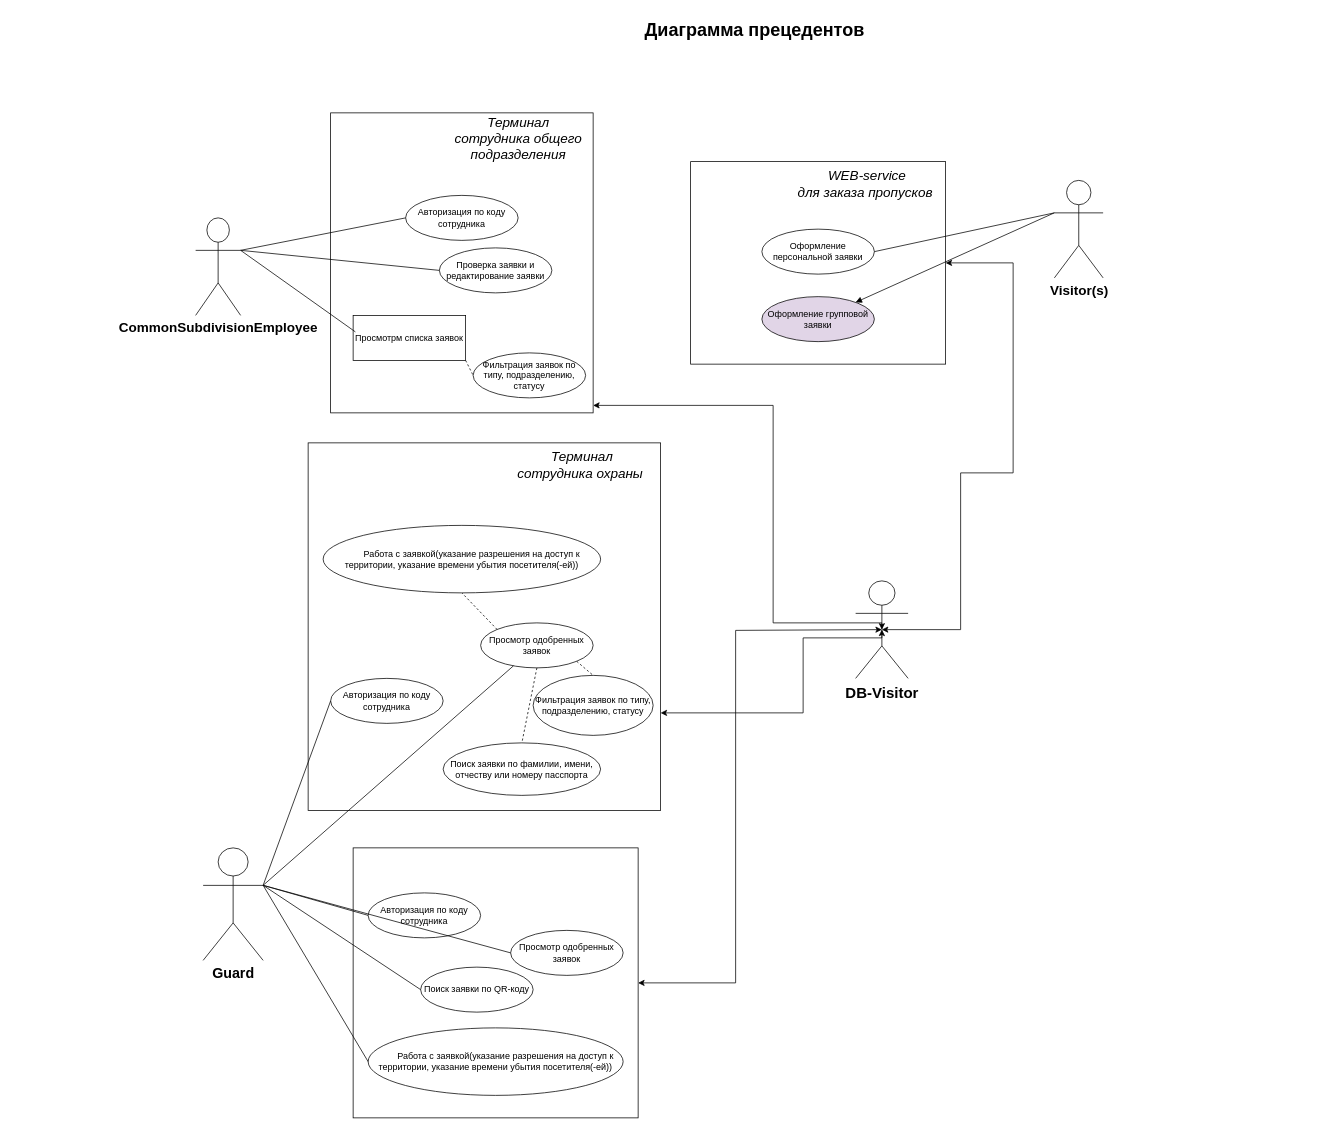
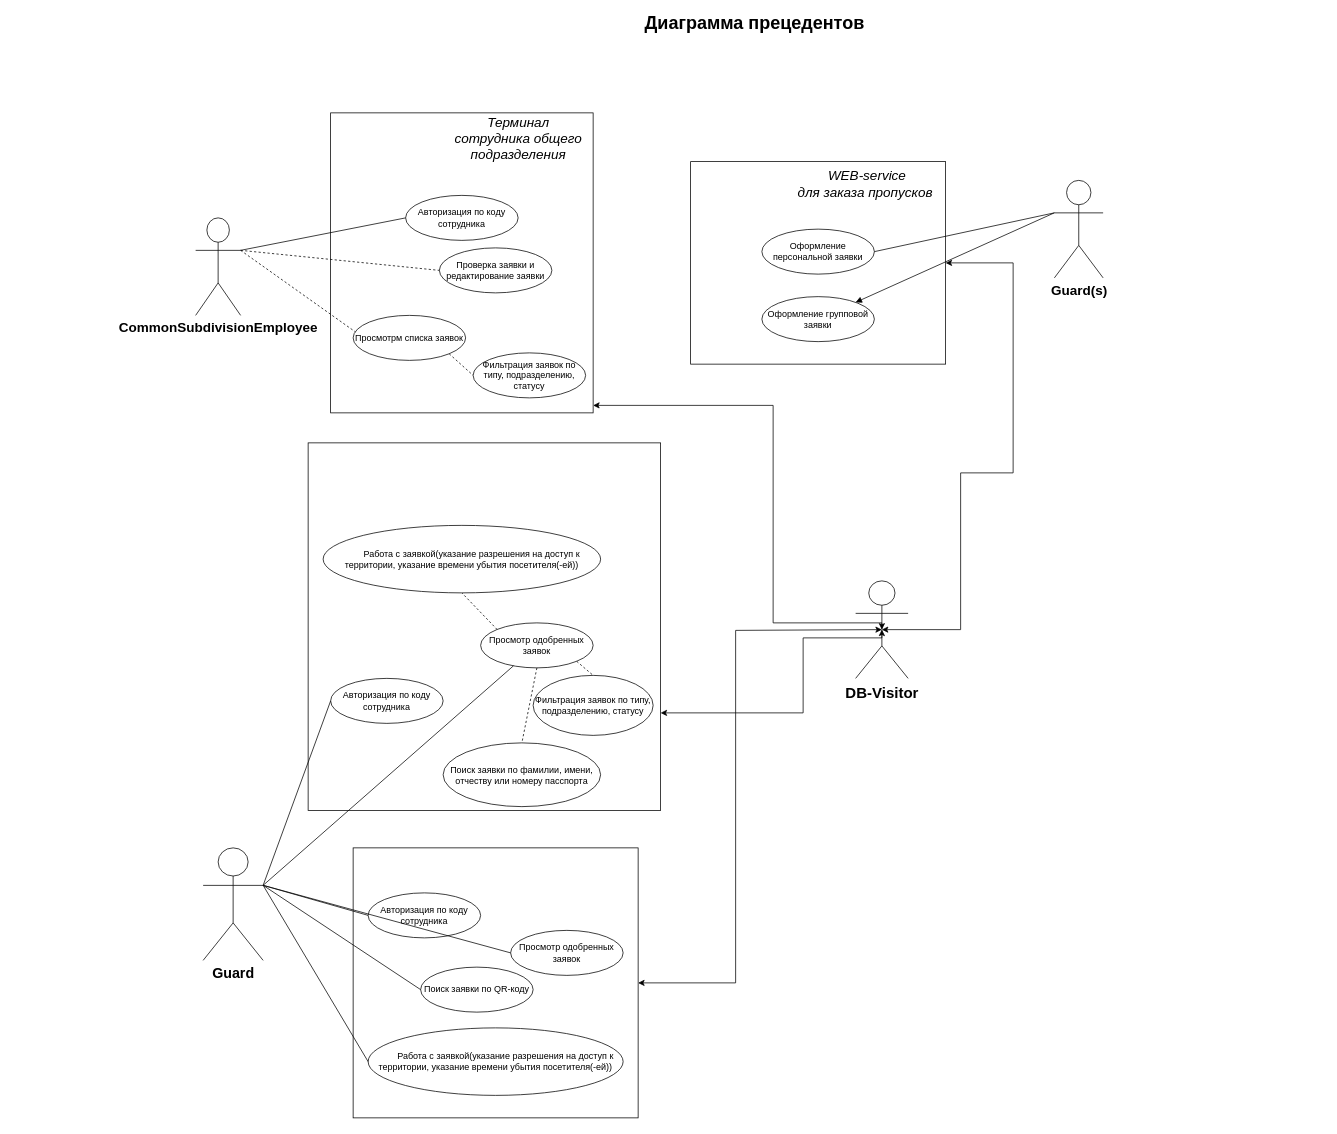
  <mxCell id="0" value="" style=";html=1;" />
  <mxCell id="1" style=";html=1;" parent="0" />
  <mxCell id="2" style="edgeStyle=orthogonalEdgeStyle;rounded=0;orthogonalLoop=1;jettySize=auto;html=1;fontSize=18;startArrow=classic;startFill=1;entryX=0.5;entryY=0.5;entryDx=0;entryDy=0;entryPerimeter=0;" edge="1" parent="1" source="3" target="46"><mxGeometry relative="1" as="geometry"><mxPoint x="1090" y="850" as="targetPoint" /><Array as="points"><mxPoint x="980" y="1310" /><mxPoint x="980" y="840" /><mxPoint x="1175" y="840" /></Array></mxGeometry></mxCell>
  <mxCell id="3" value="" style="rounded=0;whiteSpace=wrap;html=1;" vertex="1" parent="1"><mxGeometry x="470" y="1130" width="380" height="360" as="geometry" /></mxCell>
  <mxCell id="4" style="edgeStyle=orthogonalEdgeStyle;rounded=0;orthogonalLoop=1;jettySize=auto;html=1;entryX=0.5;entryY=0.5;entryDx=0;entryDy=0;entryPerimeter=0;fontSize=18;startArrow=classic;startFill=1;" edge="1" parent="1" source="5" target="46"><mxGeometry relative="1" as="geometry"><Array as="points"><mxPoint x="1070" y="950" /><mxPoint x="1070" y="850" /><mxPoint x="1175" y="850" /></Array></mxGeometry></mxCell>
  <mxCell id="5" value="" style="rounded=0;whiteSpace=wrap;html=1;" vertex="1" parent="1"><mxGeometry x="410" y="590" width="470" height="490" as="geometry" /></mxCell>
  <mxCell id="6" style="edgeStyle=orthogonalEdgeStyle;rounded=0;orthogonalLoop=1;jettySize=auto;html=1;fontSize=18;startArrow=classic;startFill=1;entryX=0.5;entryY=0.5;entryDx=0;entryDy=0;entryPerimeter=0;" edge="1" parent="1" source="7" target="46"><mxGeometry relative="1" as="geometry"><mxPoint x="1290" y="710" as="targetPoint" /><Array as="points"><mxPoint x="1350" y="350" /><mxPoint x="1350" y="630" /><mxPoint x="1280" y="630" /><mxPoint x="1280" y="839" /></Array></mxGeometry></mxCell>
  <mxCell id="7" value="" style="rounded=0;whiteSpace=wrap;html=1;" vertex="1" parent="1"><mxGeometry x="920" y="215" width="340" height="270" as="geometry" /></mxCell>
  <mxCell id="8" style="edgeStyle=orthogonalEdgeStyle;rounded=0;orthogonalLoop=1;jettySize=auto;html=1;entryX=0.5;entryY=0.5;entryDx=0;entryDy=0;entryPerimeter=0;fontSize=18;startArrow=classic;startFill=1;" edge="1" parent="1" source="9" target="46"><mxGeometry relative="1" as="geometry"><Array as="points"><mxPoint x="1030" y="540" /><mxPoint x="1030" y="830" /><mxPoint x="1175" y="830" /></Array></mxGeometry></mxCell>
  <mxCell id="9" value="" style="rounded=0;whiteSpace=wrap;html=1;" vertex="1" parent="1"><mxGeometry x="440" y="150" width="350" height="400" as="geometry" /></mxCell>
- <mxCell id="10" value="Диаграмма прецедентов" style="text;strokeColor=none;fillColor=none;html=1;fontSize=24;fontStyle=1;verticalAlign=middle;align=center;" parent="1" vertex="1"><mxGeometry x="250" y="20" width="1510" height="40" as="geometry" /></mxCell>
- <mxCell id="11" value="&lt;b&gt;&lt;font style=&quot;font-size: 18px;&quot;&gt;Visitor(s)&lt;/font&gt;&lt;/b&gt;" style="shape=umlActor;verticalLabelPosition=bottom;verticalAlign=top;html=1;outlineConnect=0;" parent="1" vertex="1"><mxGeometry x="1405" y="240" width="65" height="130" as="geometry" /></mxCell>
+ <mxCell id="10" value="Диаграмма прецедентов" style="text;strokeColor=none;fillColor=none;html=1;fontSize=24;fontStyle=1;verticalAlign=middle;align=center;" parent="1" vertex="1"><mxGeometry x="250" y="10" width="1510" height="40" as="geometry" /></mxCell>
+ <mxCell id="11" value="&lt;b&gt;&lt;font style=&quot;font-size: 18px;&quot;&gt;Guard(s)&lt;/font&gt;&lt;/b&gt;" style="shape=umlActor;verticalLabelPosition=bottom;verticalAlign=top;html=1;outlineConnect=0;" parent="1" vertex="1"><mxGeometry x="1405" y="240" width="65" height="130" as="geometry" /></mxCell>
  <mxCell id="12" value="&lt;font style=&quot;font-size: 18px;&quot;&gt;&lt;b&gt;CommonSubdivisionEmployee&lt;/b&gt;&lt;/font&gt;" style="shape=umlActor;verticalLabelPosition=bottom;verticalAlign=top;html=1;outlineConnect=0;" parent="1" vertex="1"><mxGeometry x="260" y="290" width="60" height="130" as="geometry" /></mxCell>
  <mxCell id="13" value="&lt;b&gt;&lt;font style=&quot;font-size: 19px;&quot;&gt;Guard&lt;/font&gt;&lt;/b&gt;" style="shape=umlActor;verticalLabelPosition=bottom;verticalAlign=top;html=1;outlineConnect=0;" parent="1" vertex="1"><mxGeometry y="1130" width="80" height="150" as="geometry" x="270" /></mxCell>
  <mxCell id="14" value="Оформление персональной заявки" style="ellipse;whiteSpace=wrap;html=1;" parent="1" vertex="1"><mxGeometry x="1015" y="305" width="150" height="60" as="geometry" /></mxCell>
- <mxCell id="15" value="Оформление групповой заявки" style="ellipse;whiteSpace=wrap;html=1;fillColor=#e1d5e7;" parent="1" vertex="1"><mxGeometry x="1015" y="395" width="150" height="60" as="geometry" /></mxCell>
+ <mxCell id="15" value="Оформление групповой заявки" style="ellipse;whiteSpace=wrap;html=1;" parent="1" vertex="1"><mxGeometry x="1015" y="395" width="150" height="60" as="geometry" /></mxCell>
  <mxCell id="16" value="Авторизация по коду&lt;br&gt;сотрудника" style="ellipse;whiteSpace=wrap;html=1;" parent="1" vertex="1"><mxGeometry x="540" y="260" width="150" height="60" as="geometry" /></mxCell>
  <mxCell id="17" value="Проверка заявки и редактирование заявки" style="ellipse;whiteSpace=wrap;html=1;" parent="1" vertex="1"><mxGeometry x="585" y="330" width="150" height="60" as="geometry" /></mxCell>
- <mxCell id="18" value="Просмотрм списка заявок" style="whiteSpace=wrap;html=1;rounded=0;" parent="1" vertex="1"><mxGeometry x="470" y="420" width="150" height="60" as="geometry" /></mxCell>
+ <mxCell id="18" value="Просмотрм списка заявок" style="ellipse;whiteSpace=wrap;html=1;" parent="1" vertex="1"><mxGeometry x="470" y="420" width="150" height="60" as="geometry" /></mxCell>
  <mxCell id="19" value="" style="endArrow=none;dashed=1;html=1;rounded=0;exitX=1;exitY=1;exitDx=0;exitDy=0;entryX=0;entryY=0.5;entryDx=0;entryDy=0;" parent="1" source="18" target="20" edge="1"><mxGeometry width="50" height="50" relative="1" as="geometry"><mxPoint x="150" y="650" as="sourcePoint" /><mxPoint x="230" y="690" as="targetPoint" /></mxGeometry></mxCell>
  <mxCell id="20" value="Фильтрация заявок по типу, подразделению, статусу" style="ellipse;whiteSpace=wrap;html=1;" parent="1" vertex="1"><mxGeometry x="630" y="470" width="150" height="60" as="geometry" /></mxCell>
  <mxCell id="21" value="Авторизация по коду&lt;br&gt;сотрудника" style="ellipse;whiteSpace=wrap;html=1;" parent="1" vertex="1"><mxGeometry x="440" y="904" width="150" height="60" as="geometry" /></mxCell>
  <mxCell id="22" value="Просмотр одобренных заявок" style="ellipse;whiteSpace=wrap;html=1;" parent="1" vertex="1"><mxGeometry x="640" y="830" width="150" height="60" as="geometry" /></mxCell>
  <mxCell id="23" value="" style="endArrow=none;dashed=1;html=1;rounded=0;exitX=1;exitY=1;exitDx=0;exitDy=0;entryX=0.5;entryY=0;entryDx=0;entryDy=0;" parent="1" source="22" target="24" edge="1"><mxGeometry width="50" height="50" relative="1" as="geometry"><mxPoint x="-301.45" y="910" as="sourcePoint" /><mxPoint x="-240" y="937.84" as="targetPoint" /></mxGeometry></mxCell>
  <mxCell id="24" value="Фильтрация заявок по типу, подразделению, статусу" style="ellipse;whiteSpace=wrap;html=1;" parent="1" vertex="1"><mxGeometry x="710" y="900" width="160" height="80" as="geometry" /></mxCell>
- <mxCell id="25" value="Поиск заявки по фамилии, имени, отчеству или номеру пасспорта" style="ellipse;whiteSpace=wrap;html=1;" parent="1" vertex="1"><mxGeometry x="590" y="990" width="210" height="70" as="geometry" /></mxCell>
+ <mxCell id="25" value="Поиск заявки по фамилии, имени, отчеству или номеру пасспорта" style="ellipse;whiteSpace=wrap;html=1;" parent="1" vertex="1"><mxGeometry x="590" y="990" width="210" height="85" as="geometry" /></mxCell>
  <mxCell id="26" value="" style="endArrow=none;dashed=1;html=1;rounded=0;exitX=0.5;exitY=1;exitDx=0;exitDy=0;entryX=0.5;entryY=0;entryDx=0;entryDy=0;" parent="1" source="22" target="25" edge="1"><mxGeometry width="50" height="50" relative="1" as="geometry"><mxPoint x="-245.73" y="890" as="sourcePoint" /><mxPoint x="-184.28" y="917.84" as="targetPoint" /></mxGeometry></mxCell>
  <mxCell id="27" value="" style="endArrow=none;dashed=1;html=1;rounded=0;exitX=0;exitY=0;exitDx=0;exitDy=0;labelBorderColor=none;entryX=0.5;entryY=1;entryDx=0;entryDy=0;" parent="1" source="22" target="28" edge="1"><mxGeometry width="50" height="50" relative="1" as="geometry"><mxPoint x="-270" y="930" as="sourcePoint" /><mxPoint x="-340" y="1000" as="targetPoint" /></mxGeometry></mxCell>
  <mxCell id="28" value="&lt;span style=&quot;white-space: pre;&quot;&gt;&#09;&lt;/span&gt;Работа с заявкой(указание разрешения на доступ к территории, указание времени убытия посетителя(-ей))" style="ellipse;whiteSpace=wrap;html=1;" parent="1" vertex="1"><mxGeometry x="430" y="700" width="370" height="90" as="geometry" /></mxCell>
  <mxCell id="29" value="" style="endArrow=block;html=1;rounded=0;strokeColor=default;exitX=0;exitY=0.333;exitDx=0;exitDy=0;exitPerimeter=0;" parent="1" source="11" target="15" edge="1"><mxGeometry width="50" height="50" relative="1" as="geometry"><mxPoint x="-575" y="465" as="sourcePoint" /><mxPoint x="-525" y="435" as="targetPoint" /></mxGeometry></mxCell>
  <mxCell id="30" value="" style="endArrow=none;html=1;rounded=0;strokeColor=default;entryX=1;entryY=0.5;entryDx=0;entryDy=0;exitX=0;exitY=0.333;exitDx=0;exitDy=0;exitPerimeter=0;" parent="1" source="11" target="14" edge="1"><mxGeometry width="50" height="50" relative="1" as="geometry"><mxPoint x="-575" y="465" as="sourcePoint" /><mxPoint x="-475" y="435" as="targetPoint" /></mxGeometry></mxCell>
  <mxCell id="31" value="" style="endArrow=none;html=1;rounded=0;strokeColor=default;entryX=0;entryY=0.5;entryDx=0;entryDy=0;exitX=1;exitY=0.333;exitDx=0;exitDy=0;exitPerimeter=0;" parent="1" source="12" target="16" edge="1"><mxGeometry width="50" height="50" relative="1" as="geometry"><mxPoint x="-10" y="610" as="sourcePoint" /><mxPoint x="107.918" y="630.004" as="targetPoint" /></mxGeometry></mxCell>
- <mxCell id="32" value="" style="endArrow=none;html=1;rounded=0;strokeColor=default;entryX=0.02;entryY=0.367;entryDx=0;entryDy=0;entryPerimeter=0;exitX=1;exitY=0.333;exitDx=0;exitDy=0;exitPerimeter=0;" parent="1" source="12" target="18" edge="1"><mxGeometry width="50" height="50" relative="1" as="geometry"><mxPoint x="-10" y="610" as="sourcePoint" /><mxPoint x="110" y="560" as="targetPoint" /></mxGeometry></mxCell>
- <mxCell id="33" value="" style="endArrow=none;html=1;rounded=0;strokeColor=default;entryX=0;entryY=0.5;entryDx=0;entryDy=0;exitX=1;exitY=0.333;exitDx=0;exitDy=0;exitPerimeter=0;" parent="1" source="12" target="17" edge="1"><mxGeometry width="50" height="50" relative="1" as="geometry"><mxPoint x="-10" y="610" as="sourcePoint" /><mxPoint x="130" y="543.58" as="targetPoint" /></mxGeometry></mxCell>
+ <mxCell id="32" value="" style="endArrow=none;html=1;rounded=0;strokeColor=default;entryX=0.02;entryY=0.367;entryDx=0;entryDy=0;entryPerimeter=0;exitX=1;exitY=0.333;exitDx=0;exitDy=0;exitPerimeter=0;dashed=1;" parent="1" source="12" target="18" edge="1"><mxGeometry width="50" height="50" relative="1" as="geometry"><mxPoint x="-10" y="610" as="sourcePoint" /><mxPoint x="110" y="560" as="targetPoint" /></mxGeometry></mxCell>
+ <mxCell id="33" value="" style="endArrow=none;html=1;rounded=0;strokeColor=default;entryX=0;entryY=0.5;entryDx=0;entryDy=0;exitX=1;exitY=0.333;exitDx=0;exitDy=0;exitPerimeter=0;dashed=1;" parent="1" source="12" target="17" edge="1"><mxGeometry width="50" height="50" relative="1" as="geometry"><mxPoint x="-10" y="610" as="sourcePoint" /><mxPoint x="130" y="543.58" as="targetPoint" /></mxGeometry></mxCell>
  <mxCell id="34" value="" style="endArrow=none;html=1;rounded=0;strokeColor=default;entryX=0;entryY=0.5;entryDx=0;entryDy=0;exitX=1;exitY=0.333;exitDx=0;exitDy=0;exitPerimeter=0;" parent="1" source="13" target="21" edge="1"><mxGeometry width="50" height="50" relative="1" as="geometry"><mxPoint x="820" y="540" as="sourcePoint" /><mxPoint x="60" y="820" as="targetPoint" /></mxGeometry></mxCell>
  <mxCell id="35" value="" style="endArrow=none;html=1;rounded=0;strokeColor=default;exitX=1;exitY=0.333;exitDx=0;exitDy=0;exitPerimeter=0;" parent="1" source="13" target="22" edge="1"><mxGeometry width="50" height="50" relative="1" as="geometry"><mxPoint x="820" y="540" as="sourcePoint" /><mxPoint x="-358.033" y="831.213" as="targetPoint" /></mxGeometry></mxCell>
  <mxCell id="36" value="" style="line;strokeWidth=1;fillColor=none;align=left;verticalAlign=middle;spacingTop=-1;spacingLeft=3;spacingRight=3;rotatable=0;labelPosition=right;points=[];portConstraint=eastwest;strokeColor=inherit;" parent="1" vertex="1"><mxGeometry x="20" y="1060" width="40" height="8" as="geometry" /></mxCell>
  <mxCell id="37" value="" style="line;strokeWidth=1;fillColor=none;align=left;verticalAlign=middle;spacingTop=-1;spacingLeft=3;spacingRight=3;rotatable=0;labelPosition=right;points=[];portConstraint=eastwest;strokeColor=inherit;" parent="1" vertex="1"><mxGeometry x="340" y="930" width="130" height="8" as="geometry" /></mxCell>
  <mxCell id="38" value="Авторизация по коду&lt;br&gt;сотрудника" style="ellipse;whiteSpace=wrap;html=1;" parent="1" vertex="1"><mxGeometry x="490" y="1190" width="150" height="60" as="geometry" /></mxCell>
  <mxCell id="39" value="Просмотр одобренных заявок" style="ellipse;whiteSpace=wrap;html=1;" parent="1" vertex="1"><mxGeometry x="680" y="1240" width="150" height="60" as="geometry" /></mxCell>
  <mxCell id="40" value="Поиск заявки по QR-коду" style="ellipse;whiteSpace=wrap;html=1;" parent="1" vertex="1"><mxGeometry x="560" y="1289" width="150" height="60" as="geometry" /></mxCell>
  <mxCell id="41" value="&lt;span style=&quot;white-space: pre;&quot;&gt;&#09;&lt;/span&gt;Работа с заявкой(указание разрешения на доступ к территории, указание времени убытия посетителя(-ей))" style="ellipse;whiteSpace=wrap;html=1;" parent="1" vertex="1"><mxGeometry x="490" y="1370" width="340" height="90" as="geometry" /></mxCell>
  <mxCell id="42" value="" style="endArrow=none;html=1;rounded=0;labelBorderColor=none;strokeColor=default;fontSize=13;exitX=1;exitY=0.333;exitDx=0;exitDy=0;exitPerimeter=0;entryX=0;entryY=0.5;entryDx=0;entryDy=0;" parent="1" source="13" target="38" edge="1"><mxGeometry width="50" height="50" relative="1" as="geometry"><mxPoint x="870" y="1320" as="sourcePoint" /><mxPoint x="920" y="1270" as="targetPoint" /></mxGeometry></mxCell>
  <mxCell id="43" value="" style="endArrow=none;html=1;rounded=0;labelBorderColor=none;strokeColor=default;fontSize=13;exitX=1;exitY=0.333;exitDx=0;exitDy=0;exitPerimeter=0;entryX=0;entryY=0.5;entryDx=0;entryDy=0;" parent="1" source="13" target="40" edge="1"><mxGeometry width="50" height="50" relative="1" as="geometry"><mxPoint x="400" y="1190" as="sourcePoint" /><mxPoint x="490" y="1190" as="targetPoint" /></mxGeometry></mxCell>
  <mxCell id="44" value="" style="endArrow=none;html=1;rounded=0;labelBorderColor=none;strokeColor=default;fontSize=13;exitX=1;exitY=0.333;exitDx=0;exitDy=0;exitPerimeter=0;entryX=0;entryY=0.5;entryDx=0;entryDy=0;" parent="1" source="13" target="39" edge="1"><mxGeometry width="50" height="50" relative="1" as="geometry"><mxPoint x="390" y="1180" as="sourcePoint" /><mxPoint x="570" y="1290" as="targetPoint" /></mxGeometry></mxCell>
  <mxCell id="45" value="" style="endArrow=none;html=1;rounded=0;labelBorderColor=none;strokeColor=default;fontSize=13;exitX=1;exitY=0.333;exitDx=0;exitDy=0;exitPerimeter=0;entryX=0;entryY=0.5;entryDx=0;entryDy=0;" parent="1" source="13" target="41" edge="1"><mxGeometry width="50" height="50" relative="1" as="geometry"><mxPoint x="360" y="1250" as="sourcePoint" /><mxPoint x="570" y="1290" as="targetPoint" /></mxGeometry></mxCell>
  <mxCell id="46" value="&lt;font style=&quot;font-size: 20px;&quot;&gt;&lt;b&gt;DB-Visitor&lt;/b&gt;&lt;/font&gt;" style="shape=umlActor;verticalLabelPosition=bottom;verticalAlign=top;html=1;outlineConnect=0;" vertex="1" parent="1"><mxGeometry x="1140" y="774" width="70" height="130" as="geometry" /></mxCell>
- <mxCell id="47" value="Терминал &lt;br&gt;сотрудника охраны&amp;nbsp;" style="text;html=1;align=center;verticalAlign=middle;resizable=0;points=[];autosize=1;strokeColor=none;fillColor=none;fontSize=18;fontStyle=2" vertex="1" parent="1"><mxGeometry x="675" y="590" width="200" height="60" as="geometry" /></mxCell>
  <mxCell id="48" value="Терминал &lt;br&gt;сотрудника общего&lt;br&gt;подразделения" style="text;html=1;align=center;verticalAlign=middle;resizable=0;points=[];autosize=1;strokeColor=none;fillColor=none;fontSize=18;fontStyle=2" vertex="1" parent="1"><mxGeometry x="595" y="145" width="190" height="80" as="geometry" /></mxCell>
  <mxCell id="49" value="WEB-service&lt;br&gt;для заказа пропусков&amp;nbsp;" style="text;html=1;align=center;verticalAlign=middle;resizable=0;points=[];autosize=1;strokeColor=none;fillColor=none;fontSize=18;fontStyle=2" vertex="1" parent="1"><mxGeometry x="1050" y="215" width="210" height="60" as="geometry" /></mxCell>
